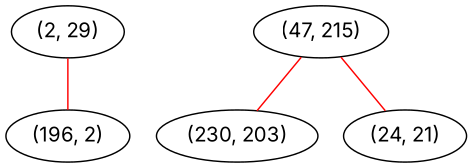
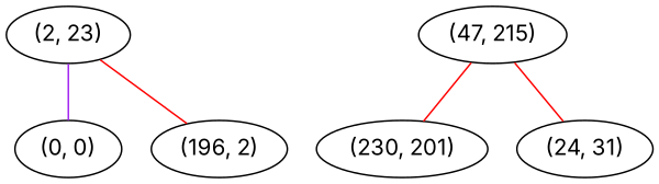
  graph {
    fontname=Inter
    node [fontname=Inter]
    edge [color=red fontname=Inter weight=1]
-   "(2, 29)"
+   "(2, 29)" [label="(2, 23)"]
+   "(0, 0)"
    "(196, 2)"
    "(47, 215)"
-   "(230, 203)"
-   "(24, 21)"
+   "(230, 203)" [label="(230, 201)"]
+   "(24, 21)" [label="(24, 31)"]
+   "(2, 29)" -- "(0, 0)" [color=purple weight=4]
    "(2, 29)" -- "(196, 2)"
    "(47, 215)" -- "(230, 203)"
    "(47, 215)" -- "(24, 21)"
  }
